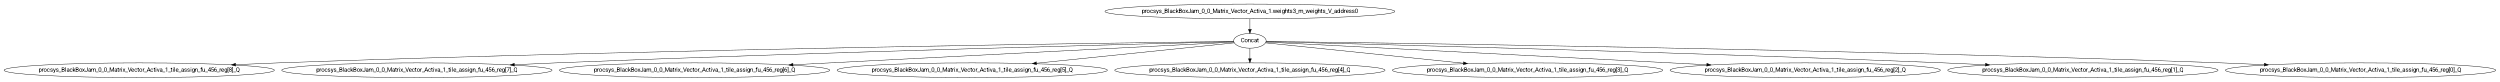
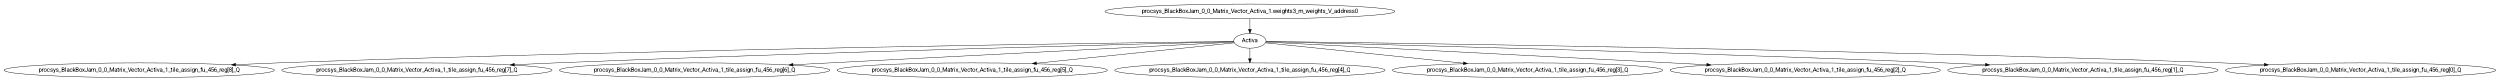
  strict digraph {
    fontname=Roboto
    node [color=black fontname=Roboto]
    edge [color=black fontname=Roboto]
    n1 [label="procsys_BlackBoxJam_0_0_Matrix_Vector_Activa_1.weights3_m_weights_V_address0"]
-   n2 [label=Concat]
+   n2 [label=Activa]
    "procsys_BlackBoxJam_0_0_Matrix_Vector_Activa_1_\tile_assign_fu_456_reg[8]_Q"
    "procsys_BlackBoxJam_0_0_Matrix_Vector_Activa_1_\tile_assign_fu_456_reg[7]_Q"
    "procsys_BlackBoxJam_0_0_Matrix_Vector_Activa_1_\tile_assign_fu_456_reg[6]_Q"
    "procsys_BlackBoxJam_0_0_Matrix_Vector_Activa_1_\tile_assign_fu_456_reg[5]_Q"
    "procsys_BlackBoxJam_0_0_Matrix_Vector_Activa_1_\tile_assign_fu_456_reg[4]_Q"
    "procsys_BlackBoxJam_0_0_Matrix_Vector_Activa_1_\tile_assign_fu_456_reg[3]_Q"
    "procsys_BlackBoxJam_0_0_Matrix_Vector_Activa_1_\tile_assign_fu_456_reg[2]_Q"
    "procsys_BlackBoxJam_0_0_Matrix_Vector_Activa_1_\tile_assign_fu_456_reg[1]_Q"
    "procsys_BlackBoxJam_0_0_Matrix_Vector_Activa_1_\tile_assign_fu_456_reg[0]_Q"
    n1 -> n2
    n2 -> "procsys_BlackBoxJam_0_0_Matrix_Vector_Activa_1_\tile_assign_fu_456_reg[8]_Q"
    n2 -> "procsys_BlackBoxJam_0_0_Matrix_Vector_Activa_1_\tile_assign_fu_456_reg[7]_Q"
    n2 -> "procsys_BlackBoxJam_0_0_Matrix_Vector_Activa_1_\tile_assign_fu_456_reg[6]_Q"
    n2 -> "procsys_BlackBoxJam_0_0_Matrix_Vector_Activa_1_\tile_assign_fu_456_reg[5]_Q"
    n2 -> "procsys_BlackBoxJam_0_0_Matrix_Vector_Activa_1_\tile_assign_fu_456_reg[4]_Q"
    n2 -> "procsys_BlackBoxJam_0_0_Matrix_Vector_Activa_1_\tile_assign_fu_456_reg[3]_Q"
    n2 -> "procsys_BlackBoxJam_0_0_Matrix_Vector_Activa_1_\tile_assign_fu_456_reg[2]_Q"
    n2 -> "procsys_BlackBoxJam_0_0_Matrix_Vector_Activa_1_\tile_assign_fu_456_reg[1]_Q"
    n2 -> "procsys_BlackBoxJam_0_0_Matrix_Vector_Activa_1_\tile_assign_fu_456_reg[0]_Q"
  }
